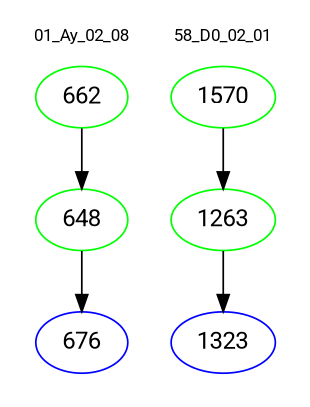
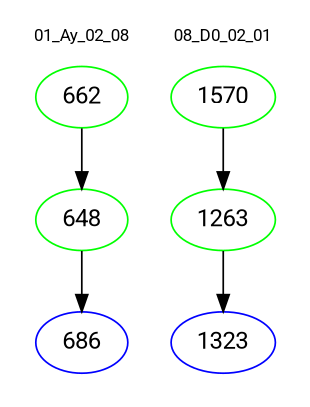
  digraph {
    fontname=Roboto
    node [color=green fontname=Roboto]
    edge [color=black fontname=Roboto]
    n1 [label=662]
    n2 [label=648]
-   n3 [color=blue label=676]
+   n3 [color=blue label=686]
    n4 [label=1570]
    n5 [label=1263]
    n6 [color=blue label=1323]
    subgraph cluster_1 {
      color=white
      fontsize=10
      label="01_Ay_02_08"
      n1
      n2
      n3
    }
    subgraph cluster_2 {
      color=white
      fontsize=10
-     label="58_D0_02_01"
+     label="08_D0_02_01"
      n4
      n5
      n6
    }
    n1 -> n2
    n2 -> n3
    n4 -> n5
    n5 -> n6
  }
